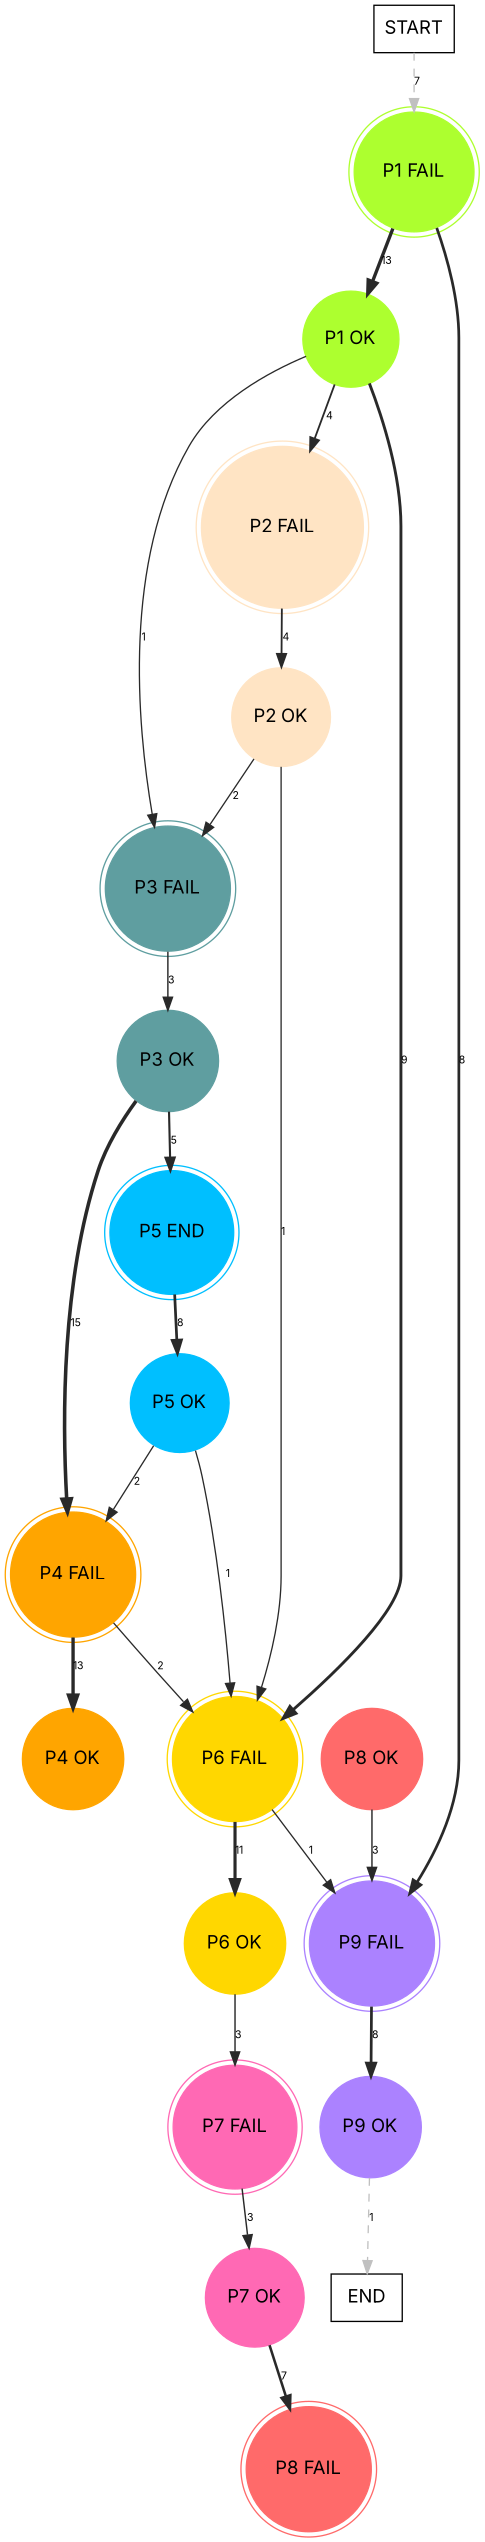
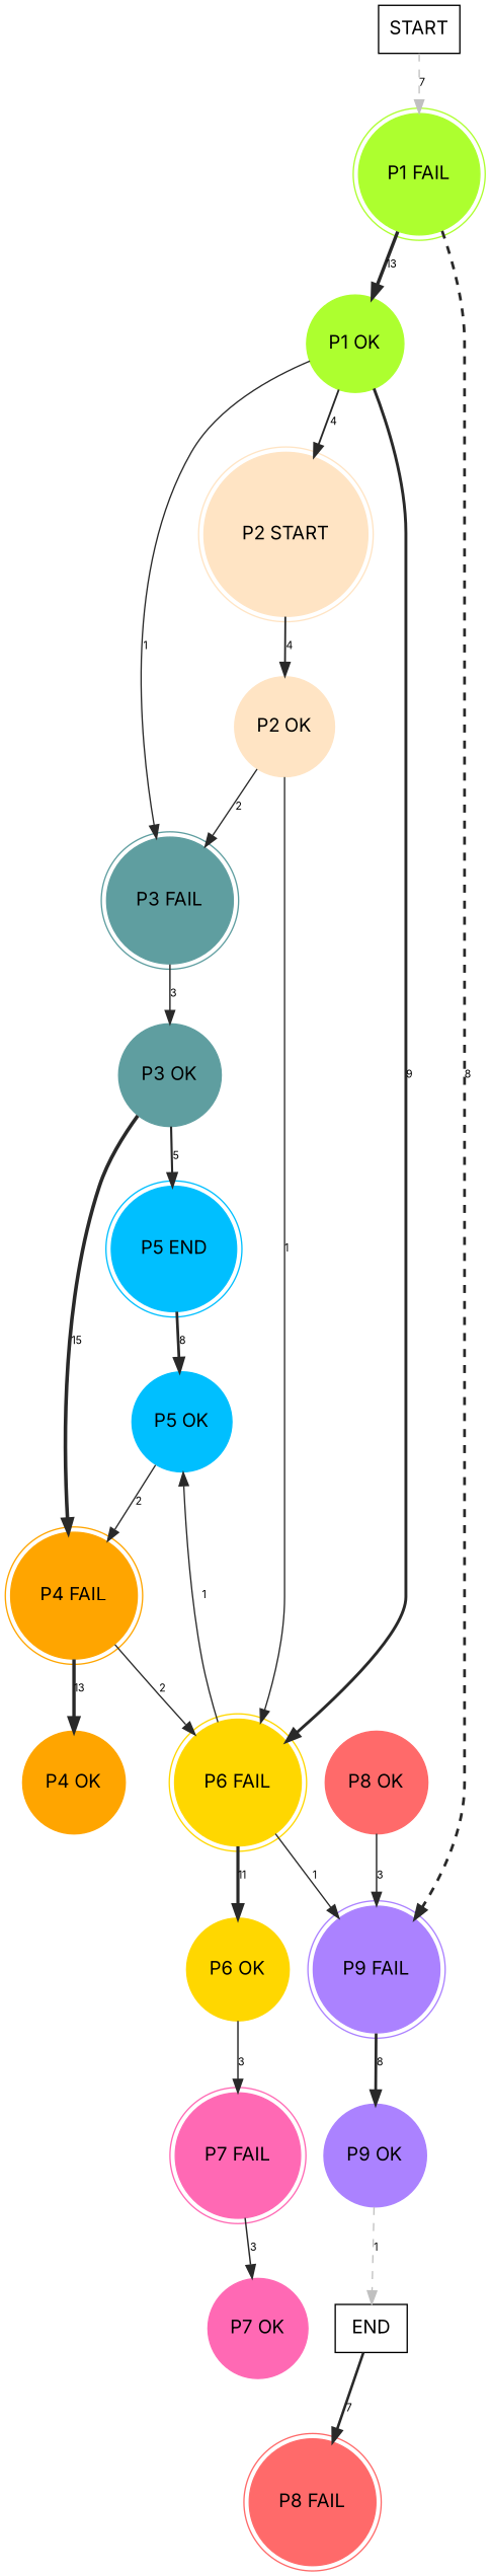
  digraph {
    fontname=Inter
    node [color=greenyellow fontname=Inter shape=circle style=filled]
    edge [color=grey16 fontname=Inter fontsize=8 labelfloat=false penwidth=1]
    "P1 FAIL" [peripheries=2]
    "P1 OK"
    "P9 FAIL" [color=mediumpurple1 peripheries=2]
-   "P2 FAIL" [color=bisque peripheries=2]
+   "P2 FAIL" [color=bisque peripheries=2 label="P2 START"]
    "P3 FAIL" [color=cadetblue peripheries=2]
    "P6 FAIL" [color=gold peripheries=2]
    "P9 OK" [color=mediumpurple1]
    "P2 OK" [color=bisque]
    "P3 OK" [color=cadetblue]
    "P6 OK" [color=gold]
    n11 [color=deepskyblue label="P5 END" peripheries=2]
    "P4 FAIL" [color=orange peripheries=2]
    "P5 OK" [color=deepskyblue]
    "P4 OK" [color=orange]
    "P7 FAIL" [color=hotpink peripheries=2]
    "P7 OK" [color=hotpink]
    "P8 FAIL" [color=indianred1 peripheries=2]
    "P8 OK" [color=indianred1]
    END [color=black fillcolor=white shape=box]
    START [color=black fillcolor=white shape=box]
    "P1 FAIL" -> "P1 OK" [label=13 penwidth=2.5649493574615367]
-   "P1 FAIL" -> "P9 FAIL" [label=8 penwidth=2.0794415416798357]
+   "P1 FAIL" -> "P9 FAIL" [label=8 penwidth=2.0794415416798357 style=dashed]
    "P1 OK" -> "P2 FAIL" [label=4 penwidth=1.3862943611198906]
    "P1 OK" -> "P3 FAIL" [label=1]
    "P1 OK" -> "P6 FAIL" [label=9 penwidth=2.1972245773362196]
    "P9 FAIL" -> "P9 OK" [label=8 penwidth=2.0794415416798357]
    "P2 FAIL" -> "P2 OK" [label=4 penwidth=1.3862943611198906]
    "P3 FAIL" -> "P3 OK" [label=3 penwidth=1.0986122886681098]
    "P6 FAIL" -> "P9 FAIL" [label=1]
    "P6 FAIL" -> "P6 OK" [label=11 penwidth=2.3978952727983707]
    "P9 OK" -> END [color=grey label=1 style=dashed penwidth=""]
    "P2 OK" -> "P3 FAIL" [label=2]
    "P2 OK" -> "P6 FAIL" [label=1]
    "P3 OK" -> n11 [label=5 penwidth=1.6094379124341003]
    "P3 OK" -> "P4 FAIL" [label=15 penwidth=2.70805020110221]
    "P6 OK" -> "P7 FAIL" [label=3 penwidth=1.0986122886681098]
    n11 -> "P5 OK" [label=8 penwidth=2.0794415416798357]
    "P4 FAIL" -> "P6 FAIL" [label=2]
    "P4 FAIL" -> "P4 OK" [label=13 penwidth=2.5649493574615367]
-   "P5 OK" -> "P6 FAIL" [label=1]
+   "P6 FAIL" -> "P5 OK" [label=1]
    "P5 OK" -> "P4 FAIL" [label=2]
    "P7 FAIL" -> "P7 OK" [label=3 penwidth=1.0986122886681098]
-   "P7 OK" -> "P8 FAIL" [label=7 penwidth=1.9459101490553132]
+   END -> "P8 FAIL" [label=7 penwidth=1.9459101490553132]
    "P8 OK" -> "P9 FAIL" [label=3 penwidth=1.0986122886681098]
    START -> "P1 FAIL" [color=grey label=7 style=dashed penwidth=""]
  }
